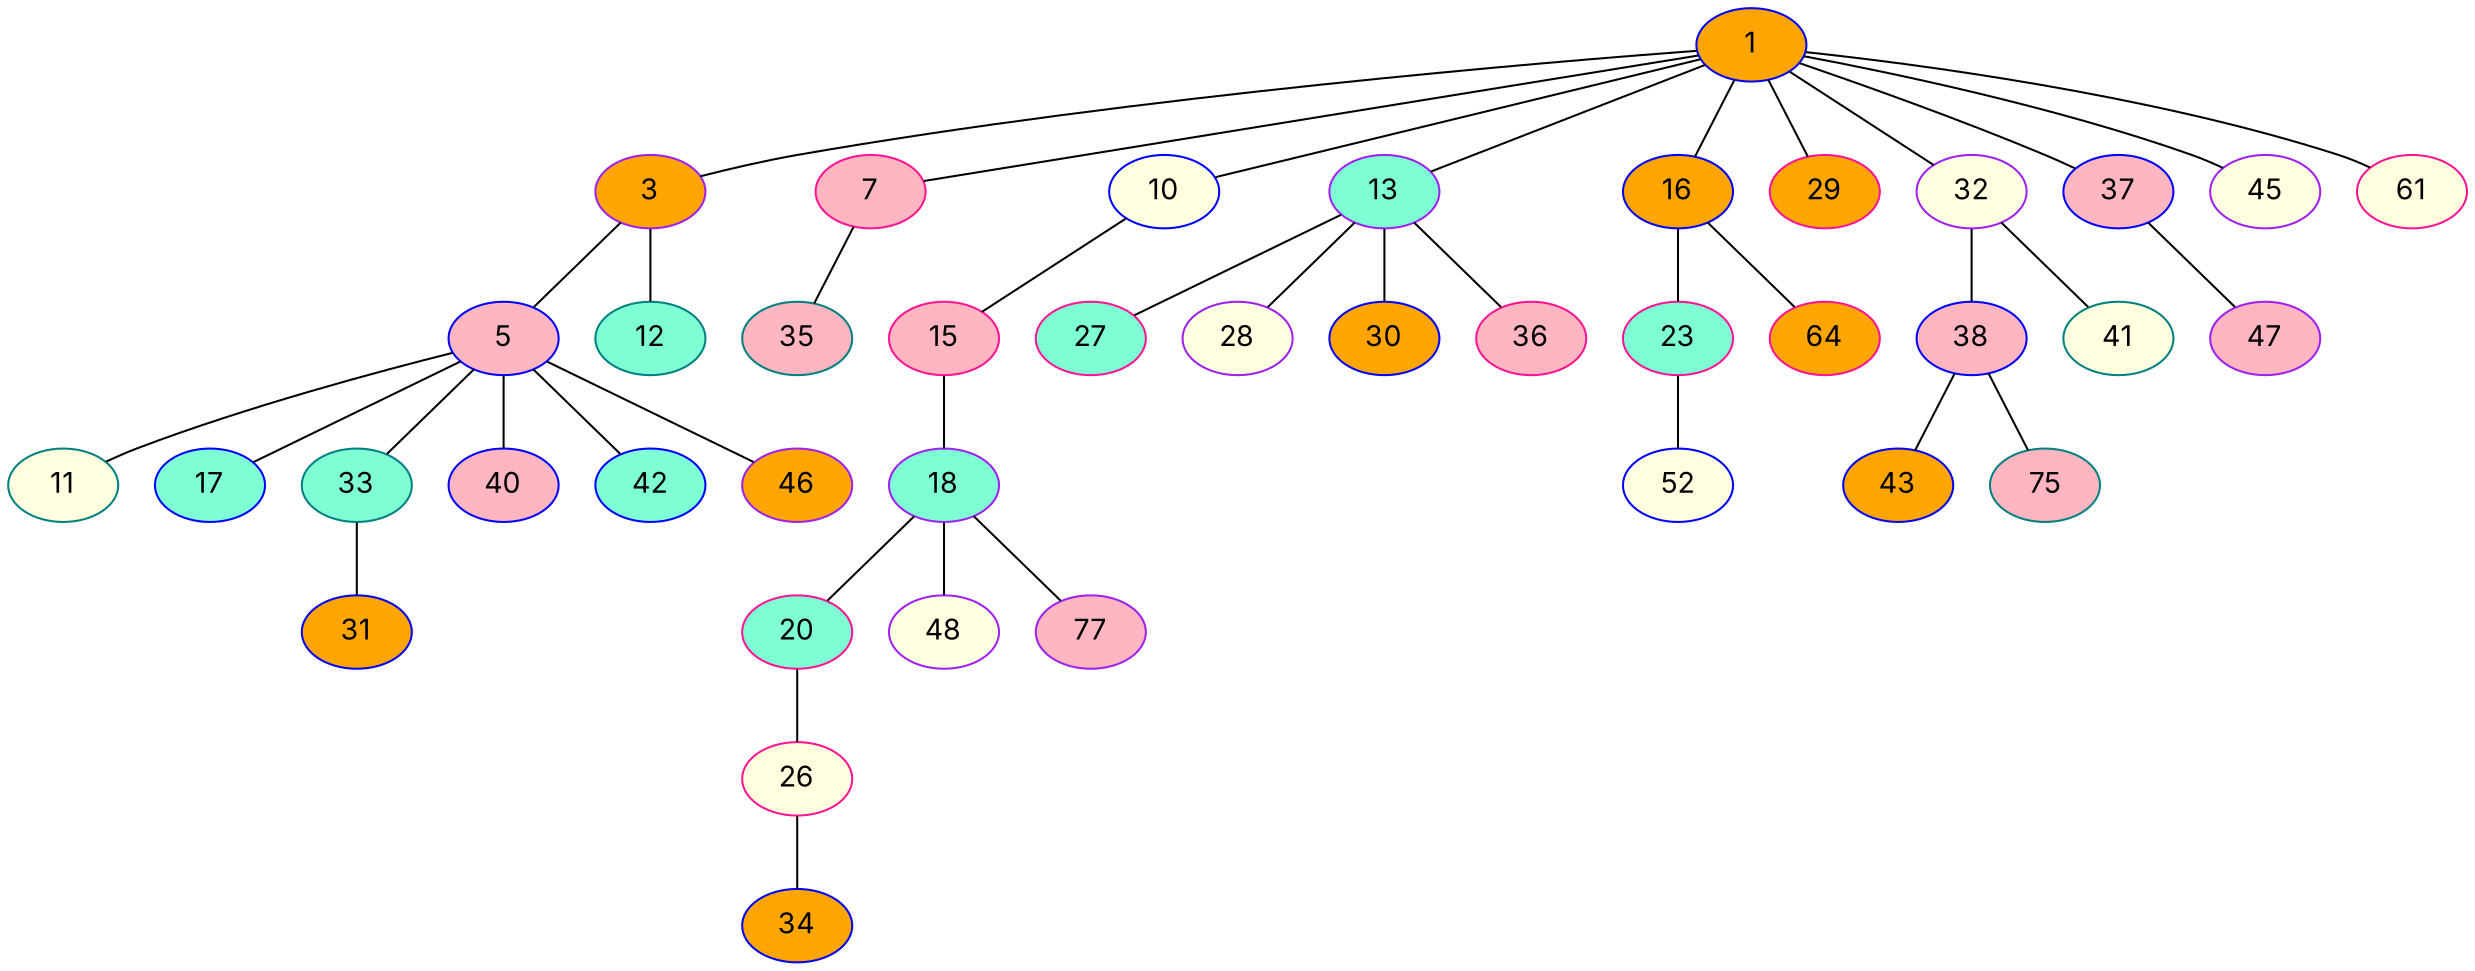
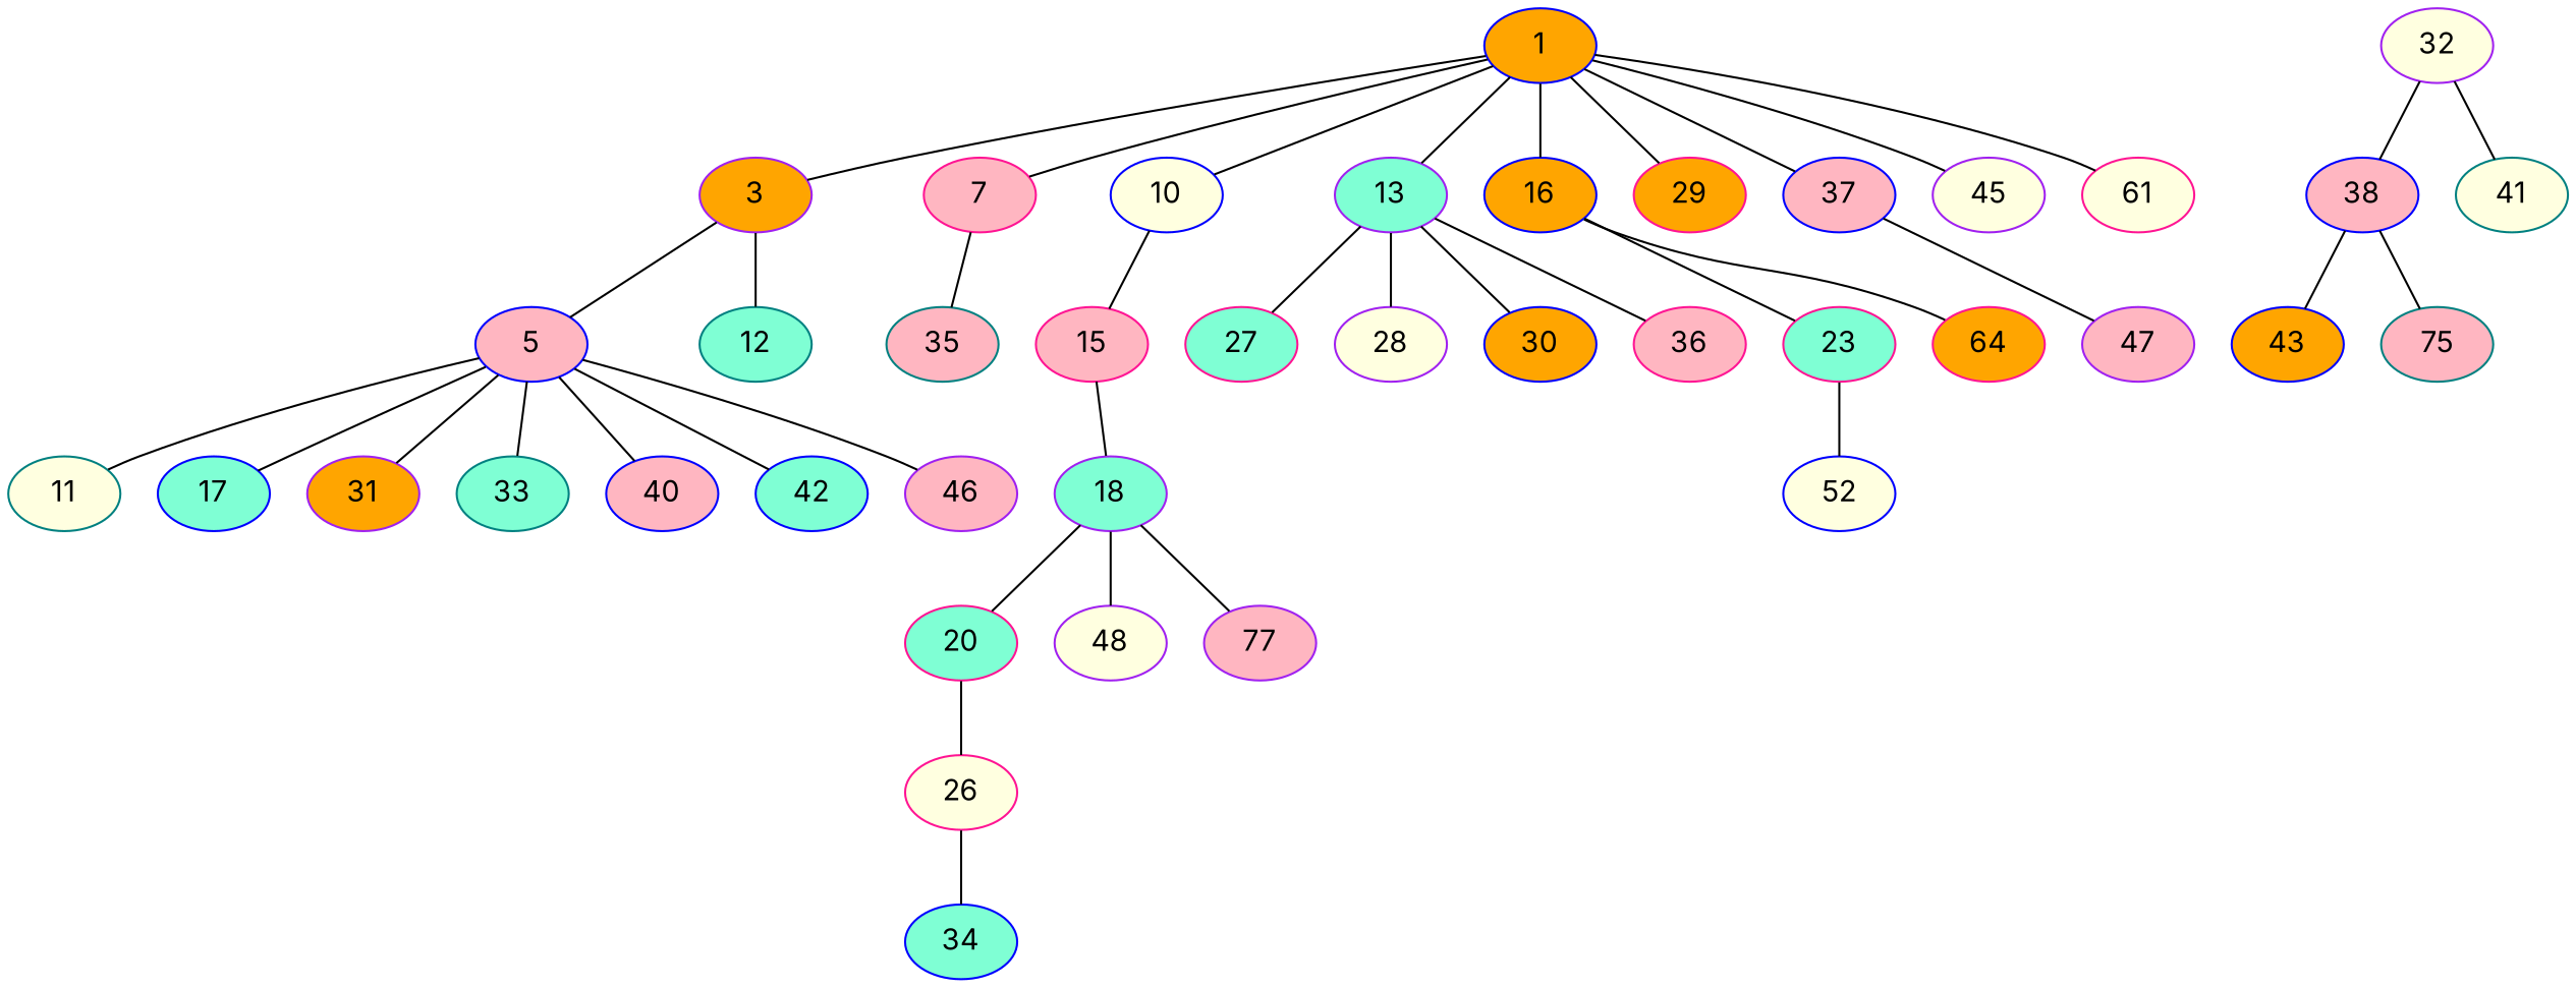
  graph {
    fontname=Inter
    node [color=blue fillcolor=lightpink fontname=Inter style=filled]
    edge [fontname=Inter]
    1 [fillcolor=orange super="+2+4+24"]
    3 [color=purple fillcolor=orange]
    7 [color=deeppink]
    10 [fillcolor=lightyellow]
    13 [color=purple fillcolor=aquamarine super="+14+82+49+19"]
    16 [fillcolor=orange]
    29 [color=deeppink fillcolor=orange super="+73+57"]
    32 [color=purple fillcolor=lightyellow]
    37 [super="+54"]
    45 [color=purple fillcolor=lightyellow]
    61 [color=deeppink fillcolor=lightyellow]
    5 [super="+8+9+6"]
    12 [color=teal fillcolor=aquamarine]
    35 [color=teal]
    15 [color=deeppink super="+58"]
    27 [color=deeppink fillcolor=aquamarine]
    28 [color=purple fillcolor=lightyellow]
    30 [fillcolor=orange super="+76"]
    36 [color=deeppink super="+69"]
    23 [color=deeppink fillcolor=aquamarine super="+25"]
    64 [color=deeppink fillcolor=orange super="+72+68"]
    38
    41 [color=teal fillcolor=lightyellow super="+67"]
    47 [color=purple]
    11 [color=teal fillcolor=lightyellow]
    17 [fillcolor=aquamarine]
-   31 [fillcolor=orange]
+   31 [color=purple fillcolor=orange]
    33 [color=teal fillcolor=aquamarine]
    40 [super="+78"]
    42 [fillcolor=aquamarine]
-   46 [color=purple fillcolor=orange super="+66+80"]
+   46 [color=purple super="+66+80"]
    18 [color=purple fillcolor=aquamarine]
    20 [color=deeppink fillcolor=aquamarine super="+21"]
    48 [color=purple fillcolor=lightyellow]
    77 [color=purple]
    52 [fillcolor=lightyellow super="+53+55"]
    26 [color=deeppink fillcolor=lightyellow super="+44+39"]
-   34 [fillcolor=orange]
+   34 [fillcolor=aquamarine]
    43 [fillcolor=orange]
    75 [color=teal]
    1 -- 3
    1 -- 7
    1 -- 10
    1 -- 13
    1 -- 16
    1 -- 29
-   1 -- 32
    1 -- 37
    1 -- 45
    1 -- 61
    3 -- 5
    3 -- 12
    7 -- 35
    10 -- 15
    13 -- 27
    13 -- 28
    13 -- 30
    13 -- 36
    16 -- 23
    16 -- 64
    32 -- 38
    32 -- 41
    37 -- 47
    5 -- 11
    5 -- 17
-   33 -- 31
+   5 -- 31
    5 -- 33
    5 -- 40
    5 -- 42
    5 -- 46
    15 -- 18
    23 -- 52
    38 -- 43
    38 -- 75
    18 -- 20
    18 -- 48
    18 -- 77
    20 -- 26
    26 -- 34
  }
